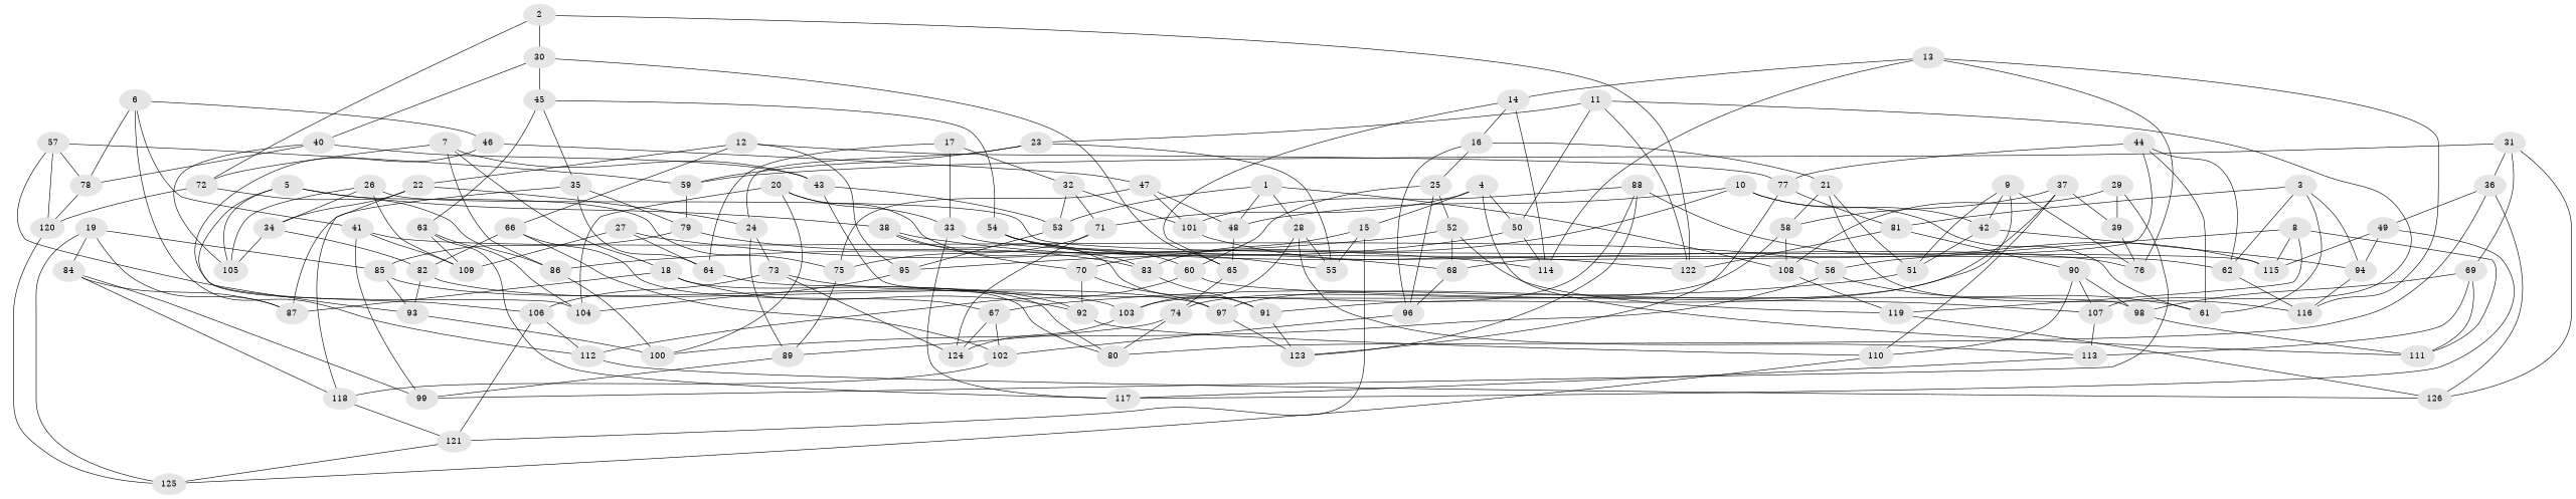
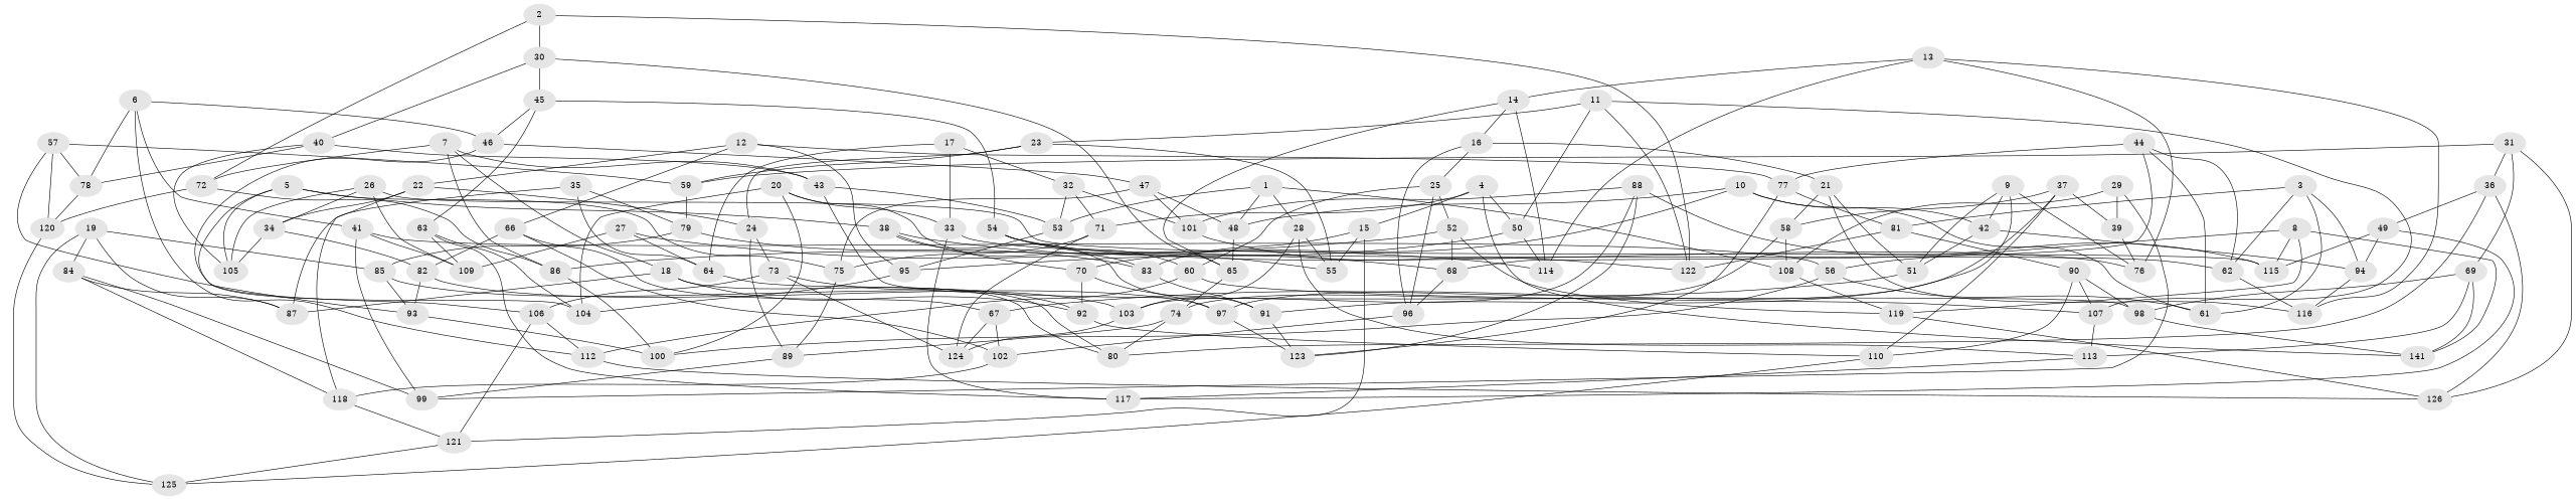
  graph {
    node [color=gray90 style=filled]
    1
    28
    48
    53
    108
    55
    103
    113
    65
    95
    119
    2
    30
    72
    122
    40
    45
    35
    64
    87
    79
    86
    120
    3
    61
    62
    81
    94
    116
    90
    4
    15
    50
    71
-   111
+   111 [label=141]
    83
    121
    114
    75
    124
    5
    38
    105
    106
    91
    70
    68
    89
    112
    6
    41
    46
    78
    56
    109
    99
    104
    47
    126
    7
    18
    43
    80
    92
    98
    100
    8
    115
    9
    42
    51
    76
    67
    123
    10
    97
    11
    23
    107
    24
    59
    12
    22
    66
    77
    34
    118
    82
    102
    13
    14
    16
    21
    25
    96
    74
    125
    58
    52
    60
    17
    32
    33
    101
    117
    39
    110
    19
    84
    85
    93
    20
    73
    26
    27
    29
    54
    63
    31
    36
    69
    49
    37
    44
    57
    88
    1 -- 28
    1 -- 48
    1 -- 53
    1 -- 108
    28 -- 55
    28 -- 103
    28 -- 113
    48 -- 65
    53 -- 95
    108 -- 119
    103 -- 124
    113 -- 117
    65 -- 74
    95 -- 104
    119 -- 126
    2 -- 30
    2 -- 72
    2 -- 122
    30 -- 65
    30 -- 40
    30 -- 45
    72 -- 86
    72 -- 120
    40 -- 105
    40 -- 78
    40 -- 43
-   45 -- 35
+   45 -- 46
    45 -- 54
    45 -- 63
    35 -- 64
    35 -- 87
    35 -- 79
    64 -- 80
    79 -- 83
    79 -- 85
    86 -- 100
    120 -- 125
    3 -- 61
    3 -- 62
    3 -- 81
    3 -- 94
    62 -- 116
    81 -- 122
    81 -- 90
    94 -- 116
    90 -- 98
    90 -- 107
    90 -- 110
    4 -- 15
    4 -- 50
    4 -- 71
    4 -- 111
    15 -- 55
    15 -- 83
    15 -- 121
    50 -- 95
    50 -- 114
    71 -- 75
    71 -- 124
    83 -- 91
    121 -- 125
    75 -- 89
    5 -- 75
    5 -- 38
    5 -- 105
    5 -- 106
    38 -- 91
    38 -- 70
    38 -- 68
    106 -- 121
    106 -- 112
    91 -- 123
    70 -- 92
    70 -- 97
    68 -- 96
    89 -- 99
    112 -- 126
    6 -- 112
    6 -- 41
    6 -- 46
    6 -- 78
    41 -- 56
    41 -- 109
    41 -- 99
    46 -- 104
    46 -- 47
    78 -- 120
    56 -- 61
    56 -- 100
    47 -- 48
    47 -- 75
    47 -- 101
    7 -- 72
    7 -- 86
    7 -- 18
    7 -- 43
    18 -- 87
    18 -- 80
    18 -- 92
    43 -- 53
    43 -- 98
    92 -- 110
    98 -- 111
    8 -- 119
    8 -- 111
    8 -- 56
    8 -- 115
    9 -- 91
    9 -- 42
    9 -- 51
    9 -- 76
    42 -- 94
    42 -- 51
    51 -- 67
    67 -- 124
    67 -- 102
    10 -- 48
    10 -- 61
    10 -- 70
    10 -- 42
    97 -- 123
    11 -- 122
    11 -- 50
    11 -- 23
    11 -- 107
    23 -- 55
    23 -- 24
    23 -- 59
    107 -- 113
    24 -- 89
    24 -- 73
    59 -- 79
    12 -- 95
    12 -- 22
    12 -- 66
    12 -- 77
    22 -- 24
    22 -- 34
    22 -- 118
    66 -- 67
    66 -- 82
    66 -- 102
    77 -- 81
    77 -- 123
    34 -- 105
    34 -- 82
    118 -- 121
    82 -- 97
    82 -- 93
    102 -- 118
    13 -- 116
    13 -- 114
    13 -- 76
    13 -- 14
    14 -- 65
    14 -- 114
    14 -- 16
    16 -- 21
    16 -- 25
    16 -- 96
    21 -- 116
    21 -- 51
    21 -- 58
    25 -- 96
    25 -- 52
    25 -- 60
    96 -- 102
    74 -- 89
    74 -- 80
    58 -- 108
    58 -- 74
    52 -- 119
    52 -- 86
    52 -- 68
    60 -- 112
    60 -- 107
    17 -- 64
    17 -- 32
    17 -- 33
    32 -- 53
    32 -- 71
    32 -- 101
    33 -- 62
    33 -- 117
    101 -- 122
    39 -- 76
    110 -- 125
    19 -- 87
    19 -- 125
    19 -- 84
    19 -- 85
    84 -- 87
    84 -- 99
    84 -- 118
    85 -- 103
    85 -- 93
    93 -- 100
    20 -- 83
    20 -- 104
    20 -- 100
    20 -- 33
    73 -- 124
    73 -- 106
    73 -- 92
    26 -- 105
    26 -- 109
    26 -- 115
    26 -- 34
    27 -- 64
    27 -- 114
    27 -- 109
    29 -- 108
    29 -- 99
    29 -- 39
    54 -- 55
    54 -- 76
    54 -- 60
    63 -- 109
    63 -- 104
    63 -- 117
    31 -- 126
    31 -- 59
    31 -- 36
    31 -- 69
    36 -- 126
    36 -- 80
    36 -- 49
    69 -- 113
    69 -- 111
    69 -- 98
    49 -- 94
    49 -- 115
    49 -- 117
    37 -- 97
    37 -- 58
    37 -- 39
    37 -- 110
    44 -- 61
    44 -- 62
    44 -- 68
    44 -- 77
    57 -- 120
    57 -- 78
    57 -- 59
    57 -- 93
    88 -- 103
    88 -- 115
    88 -- 123
    88 -- 101
  }
